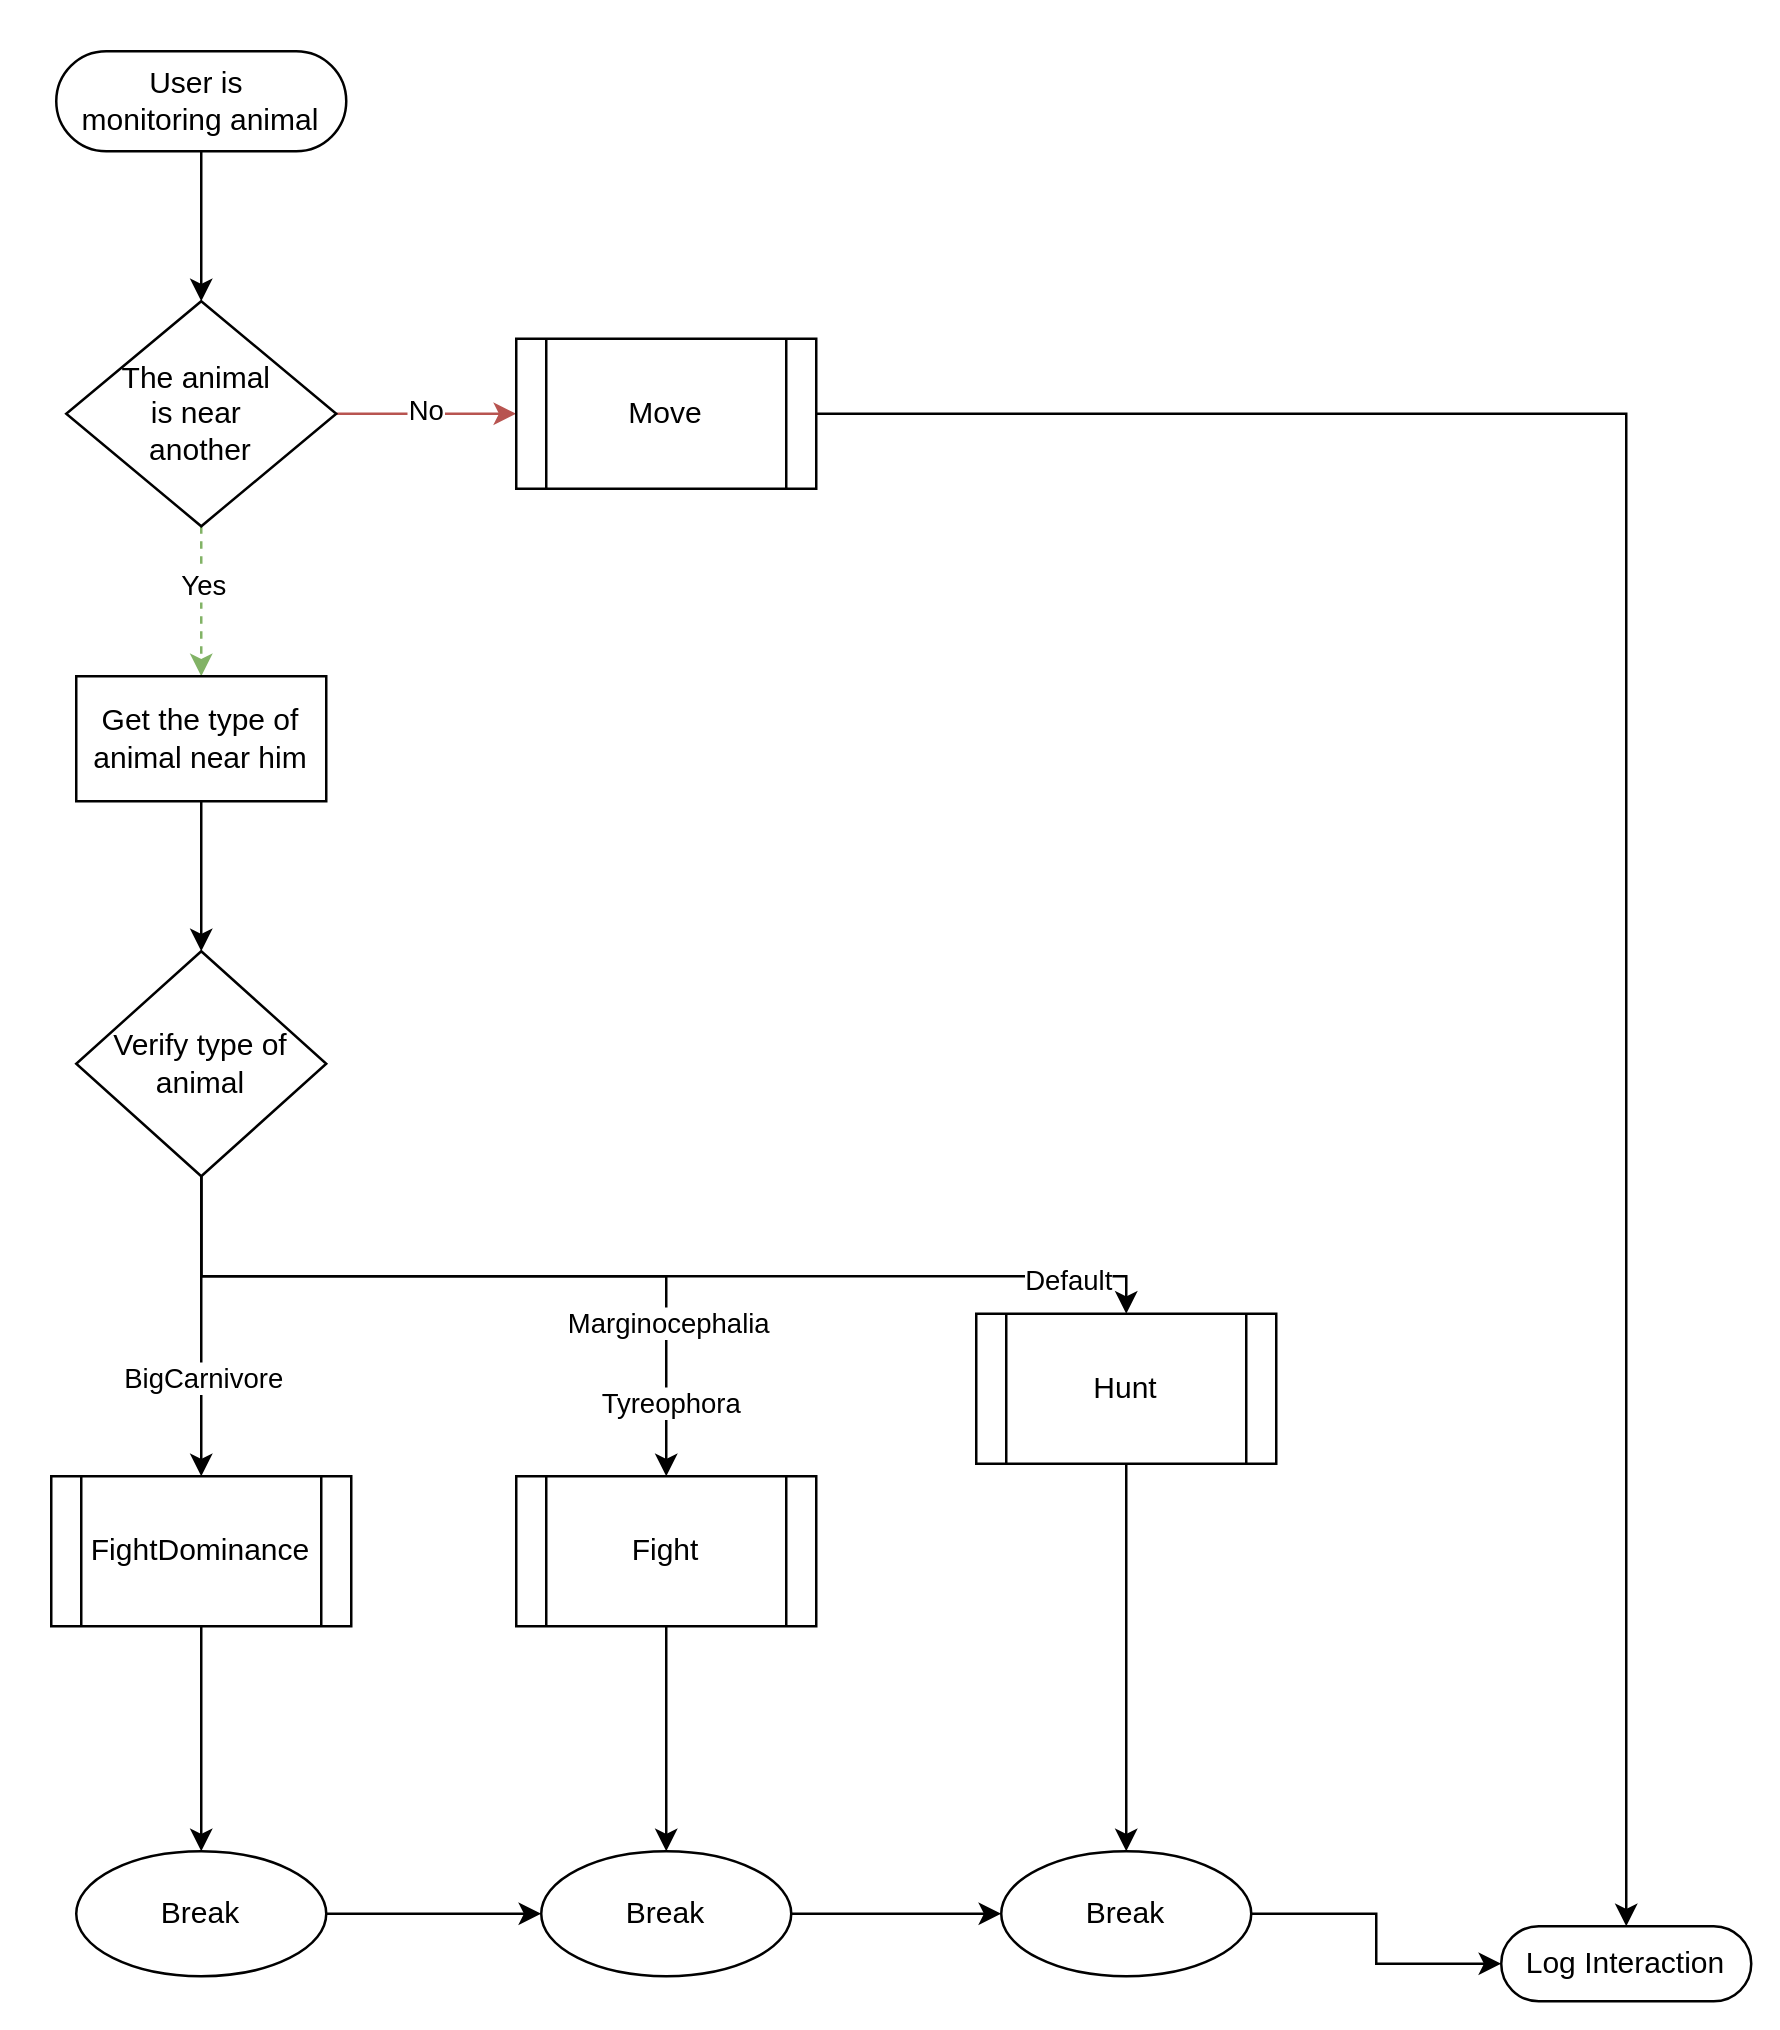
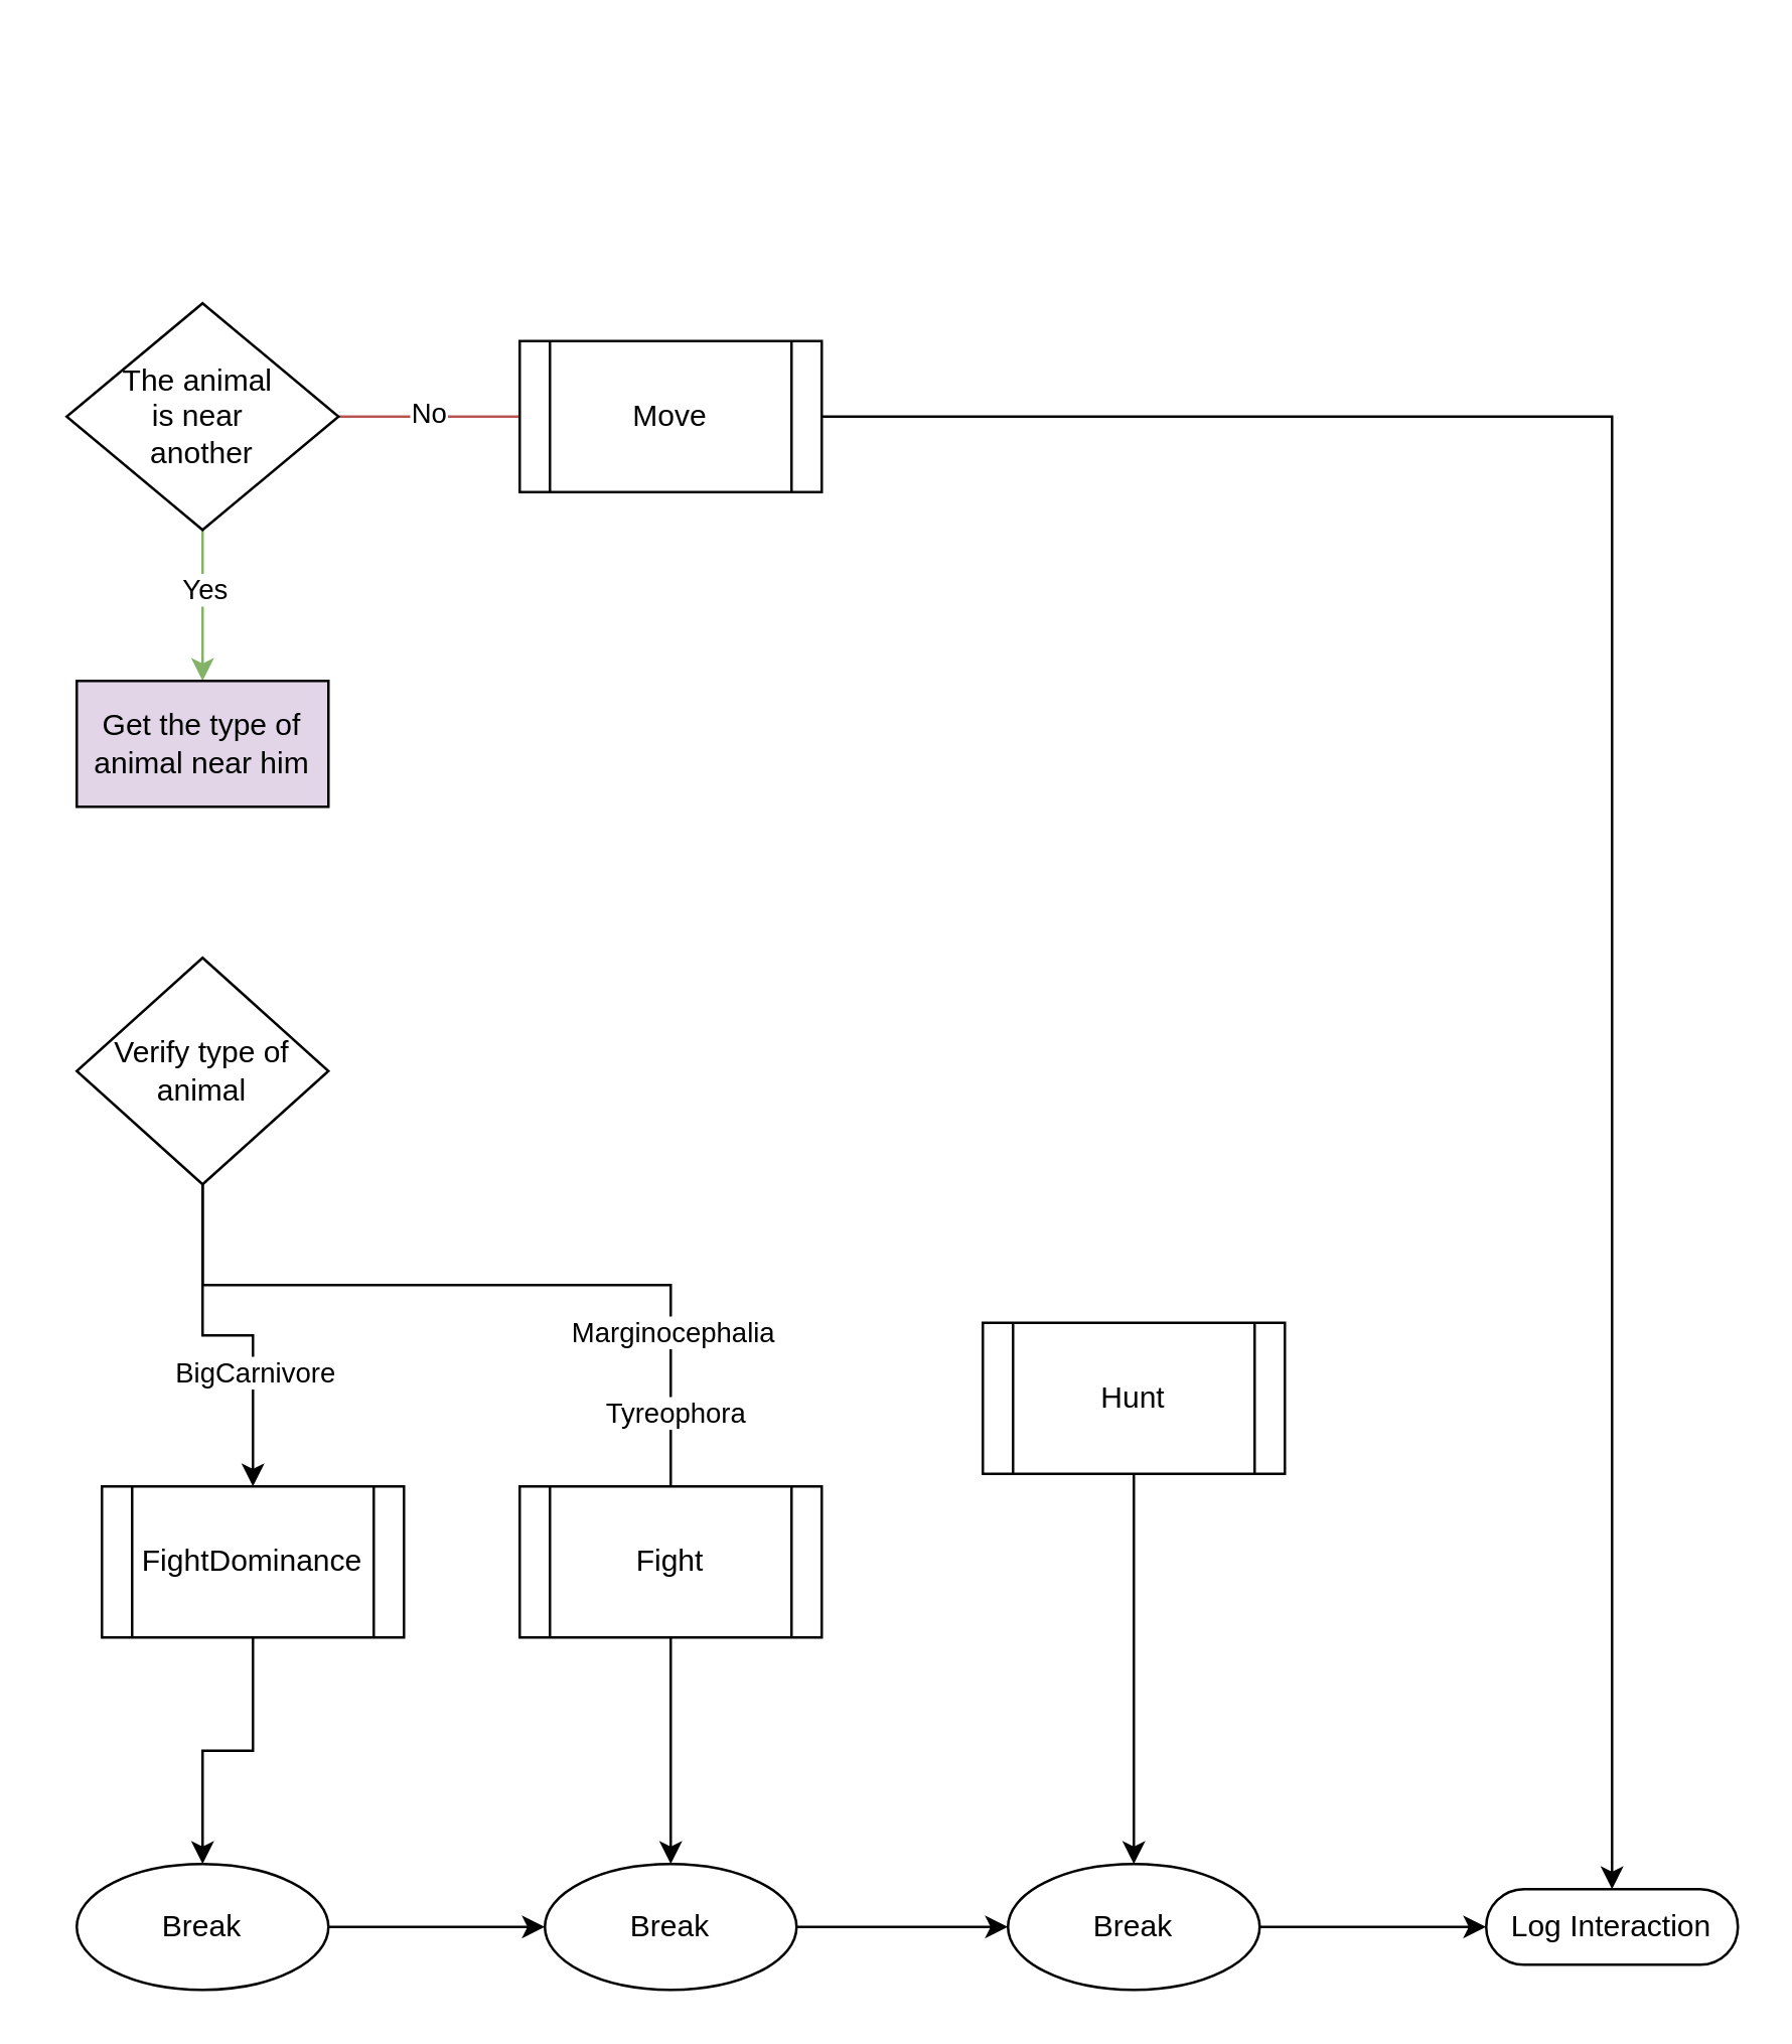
  <mxCell id="0" />
  <mxCell id="1" parent="0" />
  <mxCell id="2" style="edgeStyle=orthogonalEdgeStyle;rounded=0;orthogonalLoop=1;jettySize=auto;html=1;entryX=0.5;entryY=0.5;entryDx=0;entryDy=-15;entryPerimeter=0;" parent="1" edge="1"><mxGeometry relative="1" as="geometry"><mxPoint x="354" y="470" as="targetPoint" /></mxGeometry></mxCell>
- <mxCell id="3" style="edgeStyle=orthogonalEdgeStyle;rounded=0;orthogonalLoop=1;jettySize=auto;html=1;" parent="1" source="4" target="9" edge="1"><mxGeometry relative="1" as="geometry" /></mxCell>
- <mxCell id="4" value="&lt;div&gt;User is&amp;nbsp;&lt;/div&gt;&lt;div&gt;monitoring animal&lt;/div&gt;" style="html=1;dashed=0;whiteSpace=wrap;shape=mxgraph.dfd.start" parent="1" vertex="1"><mxGeometry x="22" y="20" width="116" height="40" as="geometry" /></mxCell>
- <mxCell id="5" style="edgeStyle=orthogonalEdgeStyle;rounded=0;orthogonalLoop=1;jettySize=auto;html=1;fillColor=#f8cecc;strokeColor=#b85450;" parent="1" source="9" target="21" edge="1"><mxGeometry relative="1" as="geometry"><mxPoint x="206" y="165" as="targetPoint" /></mxGeometry></mxCell>
+ <mxCell id="5" style="edgeStyle=orthogonalEdgeStyle;rounded=0;orthogonalLoop=1;jettySize=auto;html=1;fillColor=#f8cecc;strokeColor=#b85450;endArrow=none;" parent="1" source="9" target="21" edge="1"><mxGeometry relative="1" as="geometry"><mxPoint x="206" y="165" as="targetPoint" /></mxGeometry></mxCell>
  <mxCell id="6" value="No" style="edgeLabel;html=1;align=center;verticalAlign=middle;resizable=0;points=[];" parent="5" vertex="1" connectable="0"><mxGeometry x="-0.028" y="2" relative="1" as="geometry"><mxPoint as="offset" /></mxGeometry></mxCell>
- <mxCell id="7" style="edgeStyle=orthogonalEdgeStyle;rounded=0;orthogonalLoop=1;jettySize=auto;html=1;fillColor=#d5e8d4;strokeColor=#82b366;dashed=1;" parent="1" source="9" target="11" edge="1"><mxGeometry relative="1" as="geometry" /></mxCell>
+ <mxCell id="7" style="edgeStyle=orthogonalEdgeStyle;rounded=0;orthogonalLoop=1;jettySize=auto;html=1;fillColor=#d5e8d4;strokeColor=#82b366;" parent="1" source="9" target="11" edge="1"><mxGeometry relative="1" as="geometry" /></mxCell>
  <mxCell id="8" value="Yes" style="edgeLabel;html=1;align=center;verticalAlign=middle;resizable=0;points=[];" parent="7" vertex="1" connectable="0"><mxGeometry x="-0.233" y="3" relative="1" as="geometry"><mxPoint x="-3" as="offset" /></mxGeometry></mxCell>
  <mxCell id="9" value="&lt;div&gt;The animal&amp;nbsp;&lt;/div&gt;&lt;div&gt;is near&amp;nbsp;&lt;/div&gt;&lt;div&gt;another&lt;/div&gt;" style="shape=rhombus;html=1;dashed=0;whiteSpace=wrap;perimeter=rhombusPerimeter;" parent="1" vertex="1"><mxGeometry x="26" y="120" width="108" height="90" as="geometry" /></mxCell>
- <mxCell id="10" style="edgeStyle=orthogonalEdgeStyle;rounded=0;orthogonalLoop=1;jettySize=auto;html=1;" parent="1" source="11" target="19" edge="1"><mxGeometry relative="1" as="geometry" /></mxCell>
- <mxCell id="11" value="Get the type of animal near him" style="html=1;dashed=0;whiteSpace=wrap;" parent="1" vertex="1"><mxGeometry x="30" y="270" width="100" height="50" as="geometry" /></mxCell>
+ <mxCell id="11" value="Get the type of animal near him" style="html=1;dashed=0;whiteSpace=wrap;fillColor=#e1d5e7;" parent="1" vertex="1"><mxGeometry x="30" y="270" width="100" height="50" as="geometry" /></mxCell>
  <mxCell id="12" style="edgeStyle=orthogonalEdgeStyle;rounded=0;orthogonalLoop=1;jettySize=auto;html=1;" edge="1" parent="1" source="19" target="23"><mxGeometry relative="1" as="geometry" /></mxCell>
  <mxCell id="13" value="BigCarnivore" style="edgeLabel;html=1;align=center;verticalAlign=middle;resizable=0;points=[];" vertex="1" connectable="0" parent="12"><mxGeometry x="0.337" relative="1" as="geometry"><mxPoint as="offset" /></mxGeometry></mxCell>
- <mxCell id="14" style="edgeStyle=orthogonalEdgeStyle;rounded=0;orthogonalLoop=1;jettySize=auto;html=1;" edge="1" parent="1" source="19" target="27"><mxGeometry relative="1" as="geometry"><Array as="points"><mxPoint x="80" y="510" /><mxPoint x="266" y="510" /></Array></mxGeometry></mxCell>
+ <mxCell id="14" style="edgeStyle=orthogonalEdgeStyle;rounded=0;orthogonalLoop=1;jettySize=auto;html=1;endArrow=none;" edge="1" parent="1" source="19" target="27"><mxGeometry relative="1" as="geometry"><Array as="points"><mxPoint x="80" y="510" /><mxPoint x="266" y="510" /></Array></mxGeometry></mxCell>
  <mxCell id="15" value="Marginocephalia" style="edgeLabel;html=1;align=center;verticalAlign=middle;resizable=0;points=[];" vertex="1" connectable="0" parent="14"><mxGeometry x="0.596" relative="1" as="geometry"><mxPoint as="offset" /></mxGeometry></mxCell>
  <mxCell id="16" value="Tyreophora" style="edgeLabel;html=1;align=center;verticalAlign=middle;resizable=0;points=[];" vertex="1" connectable="0" parent="14"><mxGeometry x="0.807" y="1" relative="1" as="geometry"><mxPoint as="offset" /></mxGeometry></mxCell>
- <mxCell id="17" style="edgeStyle=orthogonalEdgeStyle;rounded=0;orthogonalLoop=1;jettySize=auto;html=1;" edge="1" parent="1" source="19" target="25"><mxGeometry relative="1" as="geometry"><Array as="points"><mxPoint x="80" y="510" /><mxPoint x="450" y="510" /></Array></mxGeometry></mxCell>
- <mxCell id="18" value="Default" style="edgeLabel;html=1;align=center;verticalAlign=middle;resizable=0;points=[];" vertex="1" connectable="0" parent="17"><mxGeometry x="0.815" y="-1" relative="1" as="geometry"><mxPoint as="offset" /></mxGeometry></mxCell>
  <mxCell id="19" value="Verify type of animal" style="shape=rhombus;html=1;dashed=0;whiteSpace=wrap;perimeter=rhombusPerimeter;" parent="1" vertex="1"><mxGeometry x="30" y="380" width="100" height="90" as="geometry" /></mxCell>
  <mxCell id="20" style="edgeStyle=orthogonalEdgeStyle;rounded=0;orthogonalLoop=1;jettySize=auto;html=1;" edge="1" parent="1" source="21" target="34"><mxGeometry relative="1" as="geometry" /></mxCell>
  <mxCell id="21" value="Move" style="shape=process;whiteSpace=wrap;html=1;backgroundOutline=1;" vertex="1" parent="1"><mxGeometry x="206" y="135" width="120" height="60" as="geometry" /></mxCell>
  <mxCell id="22" style="edgeStyle=orthogonalEdgeStyle;rounded=0;orthogonalLoop=1;jettySize=auto;html=1;" edge="1" parent="1" source="23" target="29"><mxGeometry relative="1" as="geometry" /></mxCell>
- <mxCell id="23" value="FightDominance" style="shape=process;whiteSpace=wrap;html=1;backgroundOutline=1;" vertex="1" parent="1"><mxGeometry x="20" y="590" width="120" height="60" as="geometry" /></mxCell>
+ <mxCell id="23" value="FightDominance" style="shape=process;whiteSpace=wrap;html=1;backgroundOutline=1;" vertex="1" parent="1"><mxGeometry x="40" y="590" width="120" height="60" as="geometry" /></mxCell>
  <mxCell id="24" style="edgeStyle=orthogonalEdgeStyle;rounded=0;orthogonalLoop=1;jettySize=auto;html=1;" edge="1" parent="1" source="25" target="33"><mxGeometry relative="1" as="geometry" /></mxCell>
  <mxCell id="25" value="Hunt" style="shape=process;whiteSpace=wrap;html=1;backgroundOutline=1;" vertex="1" parent="1"><mxGeometry x="390" y="525" width="120" height="60" as="geometry" /></mxCell>
  <mxCell id="26" style="edgeStyle=orthogonalEdgeStyle;rounded=0;orthogonalLoop=1;jettySize=auto;html=1;" edge="1" parent="1" source="27" target="31"><mxGeometry relative="1" as="geometry" /></mxCell>
  <mxCell id="27" value="Fight" style="shape=process;whiteSpace=wrap;html=1;backgroundOutline=1;" vertex="1" parent="1"><mxGeometry x="206" y="590" width="120" height="60" as="geometry" /></mxCell>
  <mxCell id="28" style="edgeStyle=orthogonalEdgeStyle;rounded=0;orthogonalLoop=1;jettySize=auto;html=1;" edge="1" parent="1" source="29" target="31"><mxGeometry relative="1" as="geometry" /></mxCell>
  <mxCell id="29" value="Break" style="shape=ellipse;html=1;dashed=0;whiteSpace=wrap;perimeter=ellipsePerimeter;" vertex="1" parent="1"><mxGeometry x="30" y="740" width="100" height="50" as="geometry" /></mxCell>
  <mxCell id="30" style="edgeStyle=orthogonalEdgeStyle;rounded=0;orthogonalLoop=1;jettySize=auto;html=1;" edge="1" parent="1" source="31" target="33"><mxGeometry relative="1" as="geometry" /></mxCell>
  <mxCell id="31" value="Break" style="shape=ellipse;html=1;dashed=0;whiteSpace=wrap;perimeter=ellipsePerimeter;" vertex="1" parent="1"><mxGeometry x="216" y="740" width="100" height="50" as="geometry" /></mxCell>
  <mxCell id="32" style="edgeStyle=orthogonalEdgeStyle;rounded=0;orthogonalLoop=1;jettySize=auto;html=1;" edge="1" parent="1" source="33" target="34"><mxGeometry relative="1" as="geometry" /></mxCell>
  <mxCell id="33" value="Break" style="shape=ellipse;html=1;dashed=0;whiteSpace=wrap;perimeter=ellipsePerimeter;" vertex="1" parent="1"><mxGeometry x="400" y="740" width="100" height="50" as="geometry" /></mxCell>
- <mxCell id="34" value="Log Interaction" style="html=1;dashed=0;whiteSpace=wrap;shape=mxgraph.dfd.start" vertex="1" parent="1"><mxGeometry x="600" y="770" width="100" height="30" as="geometry" /></mxCell>
+ <mxCell id="34" value="Log Interaction" style="html=1;dashed=0;whiteSpace=wrap;shape=mxgraph.dfd.start" vertex="1" parent="1"><mxGeometry x="590" y="750" width="100" height="30" as="geometry" /></mxCell>
